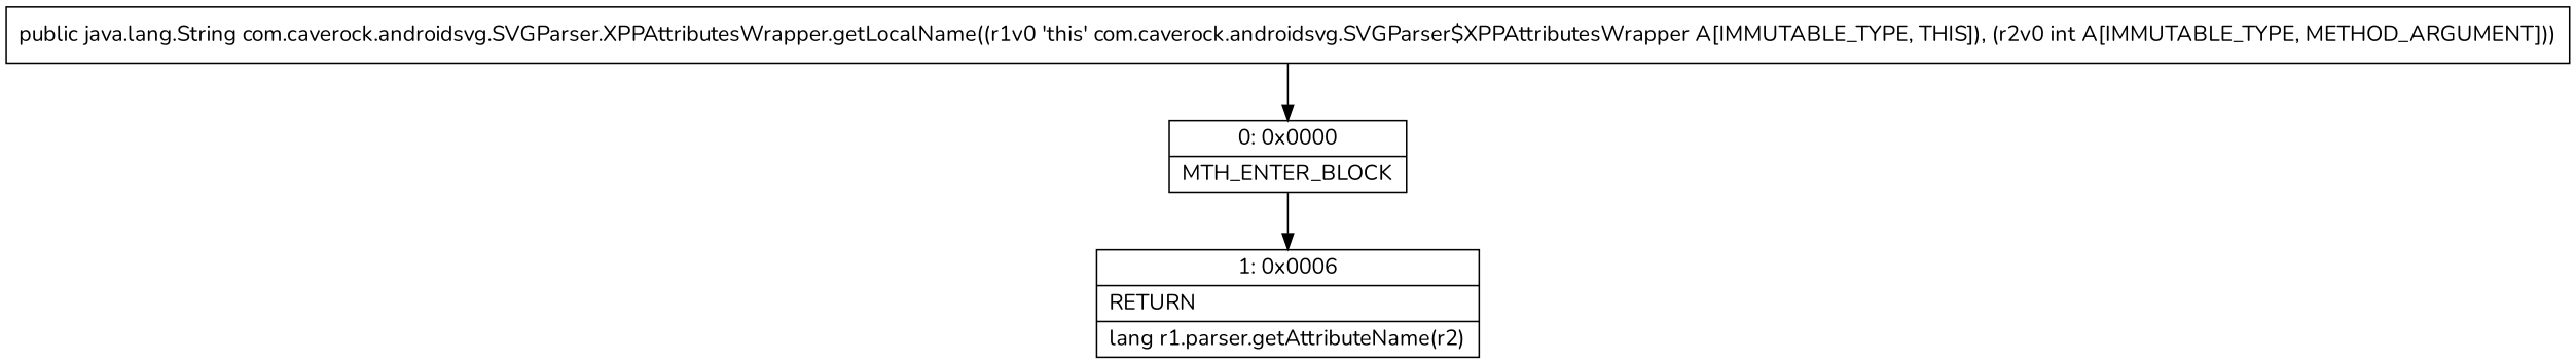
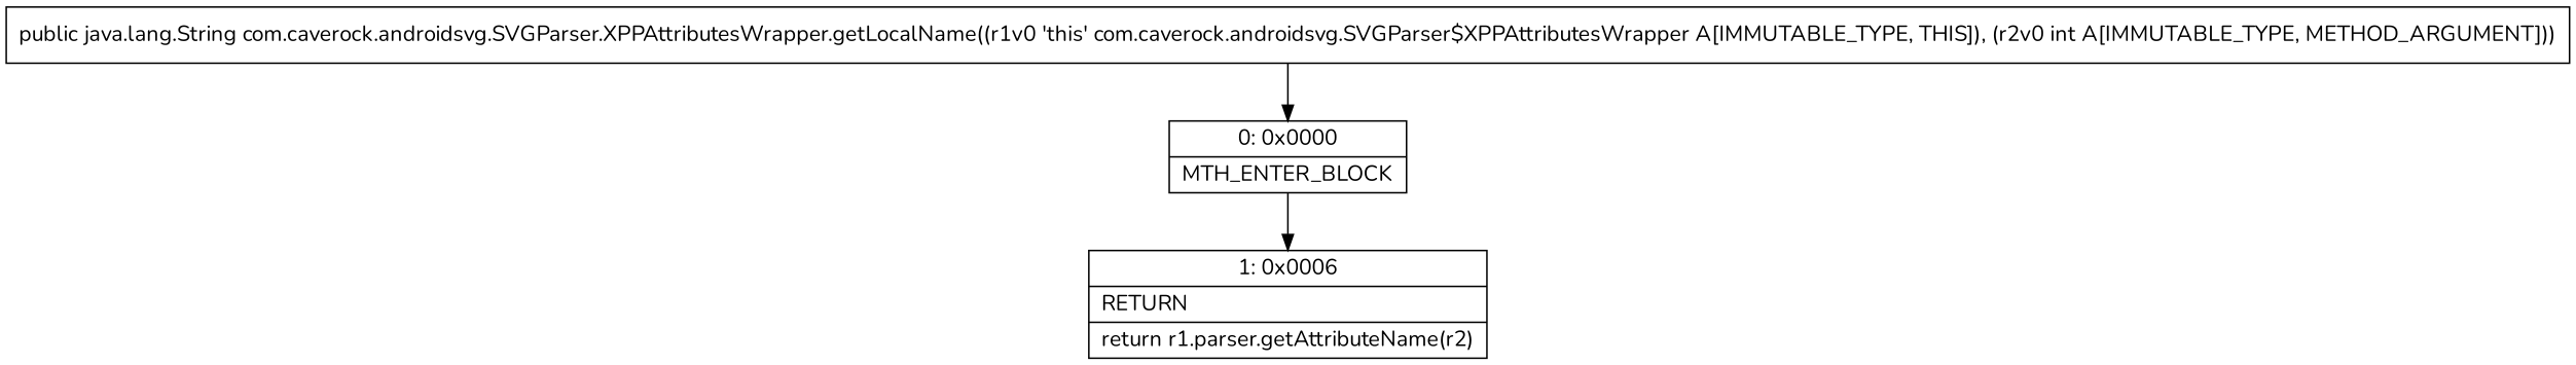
  digraph {
    fontname=Nunito
    node [shape=record fontname=Nunito]
    edge [fontname=Nunito]
    n1 [label="{0\:\ 0x0000|MTH_ENTER_BLOCK\l}"]
-   n2 [label="{1\:\ 0x0006|RETURN\l|lang r1.parser.getAttributeName(r2)\l}"]
+   n2 [label="{1\:\ 0x0006|RETURN\l|return r1.parser.getAttributeName(r2)\l}"]
    n3 [label="{public java.lang.String com.caverock.androidsvg.SVGParser.XPPAttributesWrapper.getLocalName((r1v0 'this' com.caverock.androidsvg.SVGParser$XPPAttributesWrapper A[IMMUTABLE_TYPE, THIS]), (r2v0 int A[IMMUTABLE_TYPE, METHOD_ARGUMENT])) }"]
    n1 -> n2
    n3 -> n1
  }
